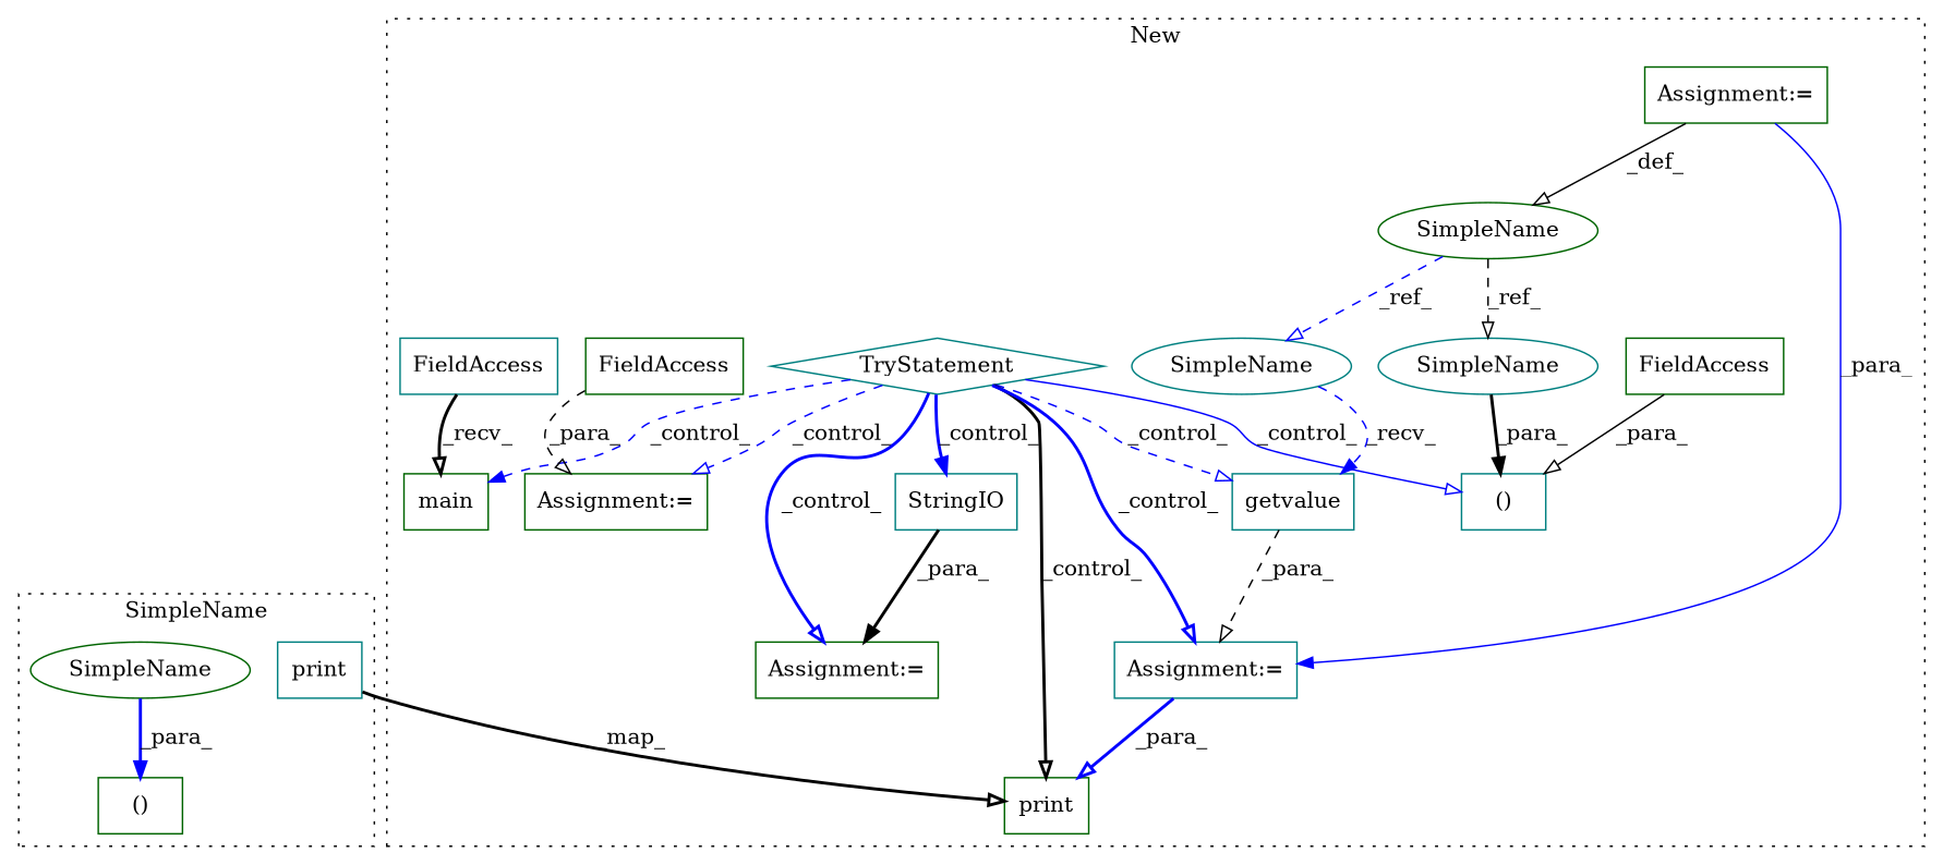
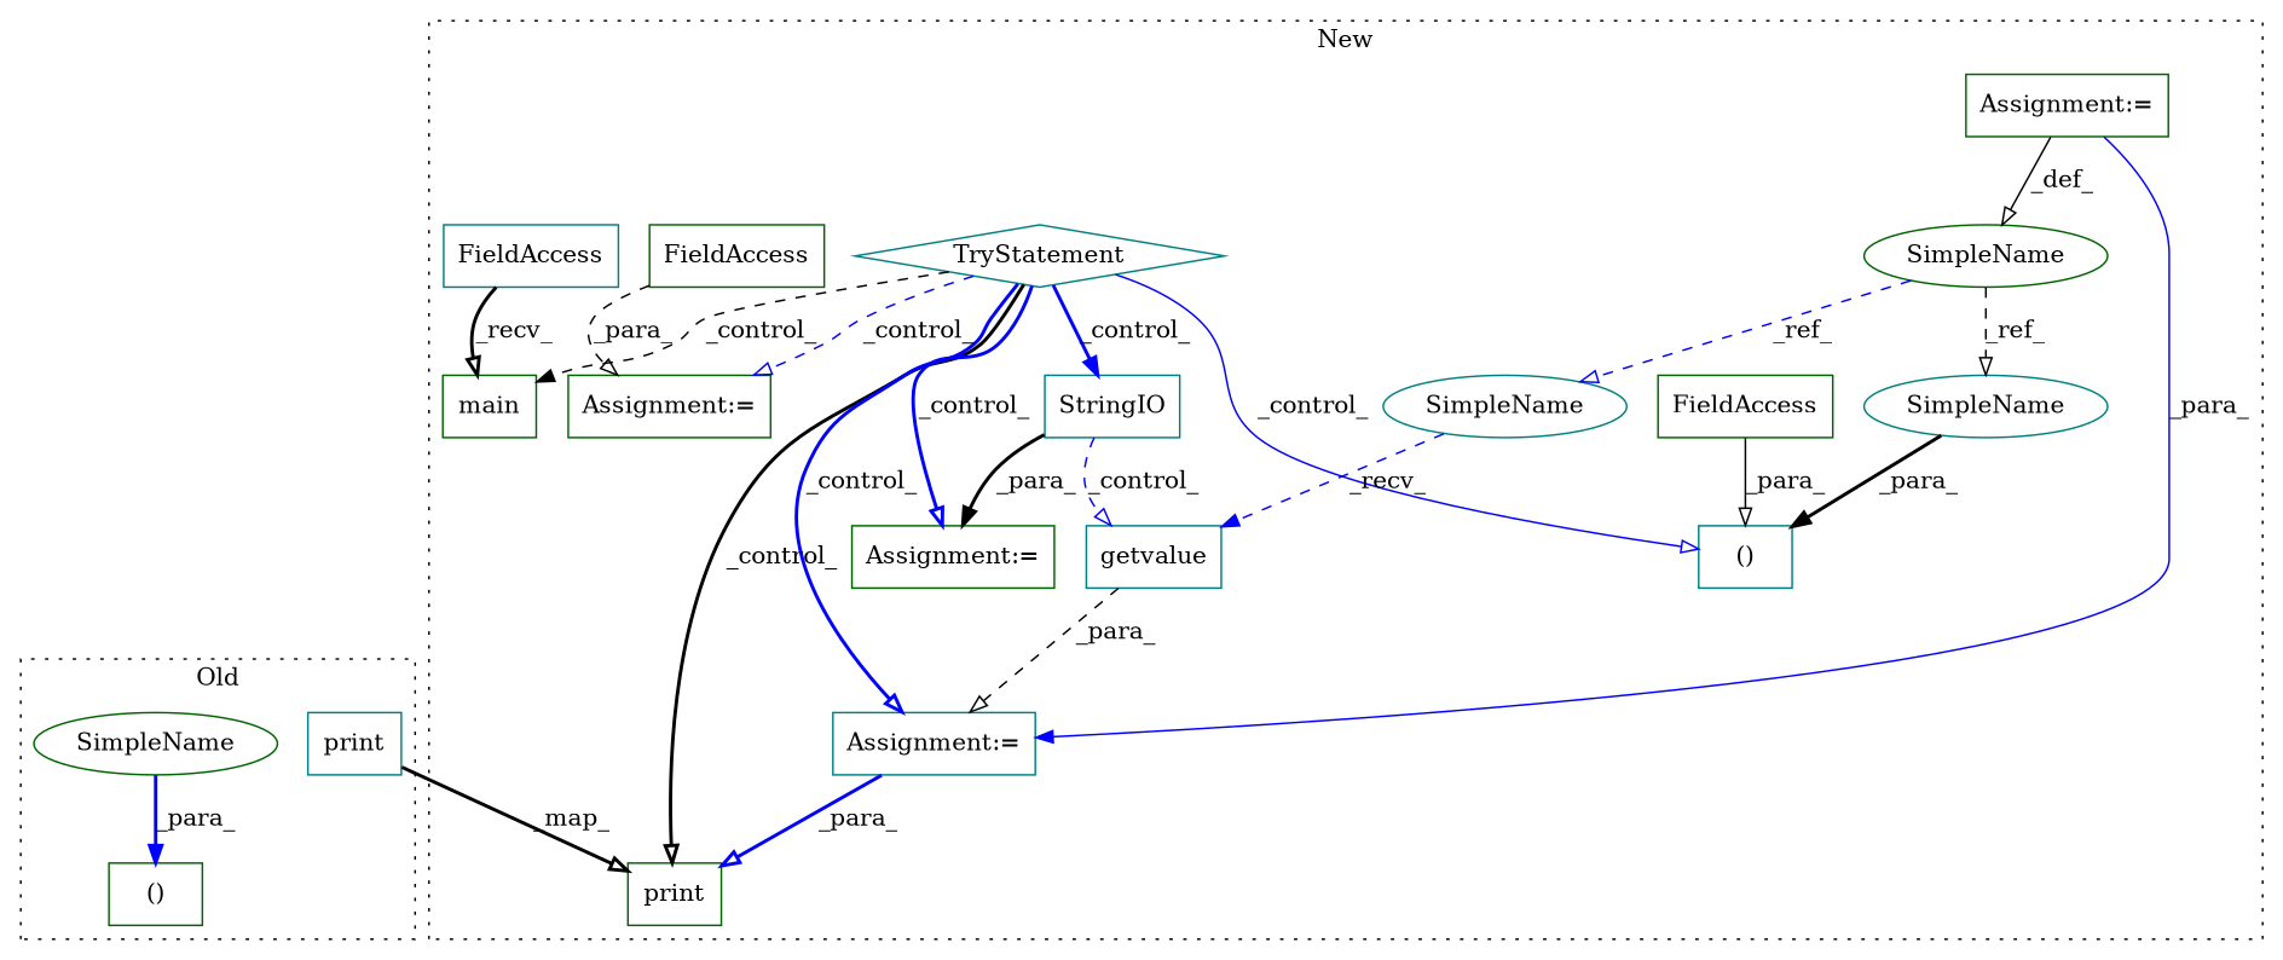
  digraph {
    node [a=32 color=darkgreen l=10 s=11352 shape=box]
    edge [arrowhead=onormal color=black style=bold]
    n1 [a=106 l=19 label="()" s=11561]
    n2 [color=teal l="6,1" label=print s="11603,11612"]
    n3 [a=42 l=3 label=SimpleName s=11577 shape=ellipse]
    n4 [color=teal label=getvalue s=12463]
    n5 [a=7 l=8 label="Assignment:="]
    n6 [a=106 color=teal l=31 label="()" s=12238]
    n7 [l="6,1" label=print s="12481,12490"]
    n8 [a=54 color=teal l=4 label=TryStatement s=12161 shape=diamond]
    n9 [a=22 label=FieldAccess s=12259]
    n10 [l="5,1" label=main s="12382,12410"]
    n11 [a=22 color=teal l=4 label=FieldAccess s=12347]
    n12 [a=42 l=8 label=SimpleName shape=ellipse]
    n13 [a=7 color=teal l=1 label="Assignment:=" s=12453]
    n14 [a=7 l=1 label="Assignment:=" s=12212]
    n15 [a=22 label=FieldAccess s=12213]
    n16 [a=7 l=2 label="Assignment:=" s=12269]
    n17 [color=teal label=StringIO s=12271]
    n18 [a=42 color=teal l=8 label=SimpleName s=12238 shape=ellipse]
    n19 [a=42 color=teal l=8 label=SimpleName s=12454 shape=ellipse]
    subgraph cluster_1 {
-     label=SimpleName
+     label=Old
      style=dotted
      n1
      n2
      n3
    }
    subgraph cluster_2 {
      label=New
      style=dotted
      n4
      n5
      n6
      n7
      n8
      n9
      n10
      n11
      n12
      n13
      n14
      n15
      n16
      n17
      n18
      n19
    }
    n2 -> n7 [label=_map_]
    n3 -> n1 [arrowhead=normal color=blue label=_para_]
    n4 -> n13 [label=_para_ style=dashed]
    n5 -> n12 [label=_def_ style=solid]
    n5 -> n13 [arrowhead=normal color=blue label=_para_ style=solid]
-   n8 -> n4 [color=blue label=_control_ style=dashed]
+   n17 -> n4 [color=blue label=_control_ style=dashed]
    n8 -> n6 [color=blue label=_control_ style=solid]
    n8 -> n7 [label=_control_]
-   n8 -> n10 [arrowhead=normal color=blue label=_control_ style=dashed]
+   n8 -> n10 [arrowhead=normal label=_control_ style=dashed]
    n8 -> n13 [color=blue label=_control_]
    n8 -> n14 [color=blue label=_control_ style=dashed]
    n8 -> n16 [color=blue label=_control_]
    n8 -> n17 [arrowhead=normal color=blue label=_control_]
    n9 -> n6 [label=_para_ style=solid]
    n11 -> n10 [label=_recv_]
    n12 -> n18 [label=_ref_ style=dashed]
    n12 -> n19 [color=blue label=_ref_ style=dashed]
    n13 -> n7 [color=blue label=_para_]
    n15 -> n14 [label=_para_ style=dashed]
    n17 -> n16 [arrowhead=normal label=_para_]
    n18 -> n6 [arrowhead=normal label=_para_]
    n19 -> n4 [arrowhead=normal color=blue label=_recv_ style=dashed]
  }
